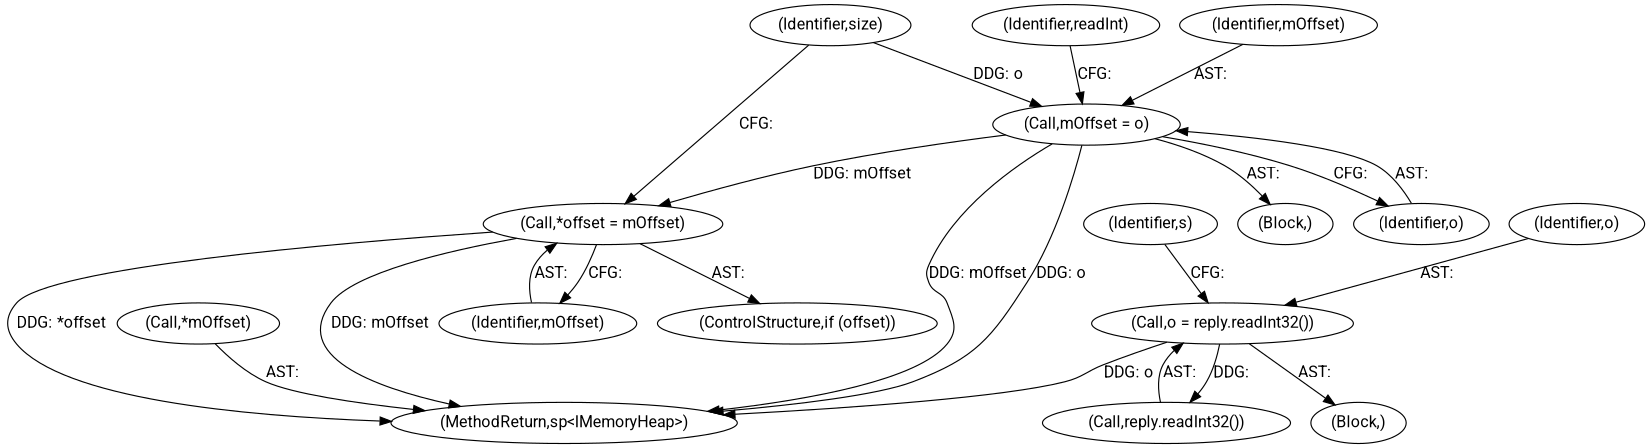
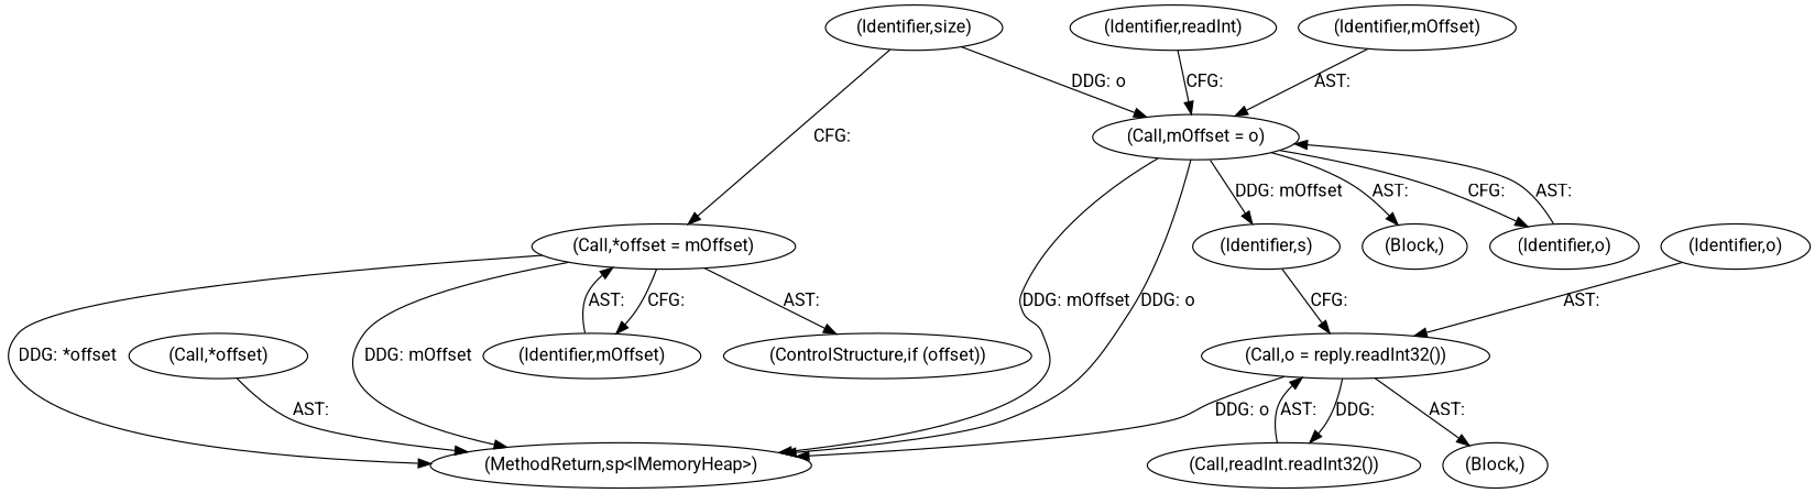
  digraph {
    fontname=Roboto
    node [fontname=Roboto]
    edge [fontname=Roboto]
    n1 [label="(Call,*offset = mOffset)"]
    n2 [label="(ControlStructure,if (offset))"]
    n3 [label="(MethodReturn,sp<IMemoryHeap>)"]
    n4 [label="(Identifier,mOffset)"]
    n5 [label="(Call,mOffset = o)"]
    n6 [label="(Block,)"]
    n7 [label="(Identifier,o)"]
    n8 [label="(Call,o = reply.readInt32())"]
-   n9 [label="(Call,reply.readInt32())"]
+   n9 [label="(Call,readInt.readInt32())"]
    n10 [label="(Block,)"]
    n11 [label="(Identifier,o)"]
    n12 [label="(Identifier,mOffset)"]
    n13 [label="(Identifier,size)"]
-   n14 [label="(Call,*mOffset)"]
+   n14 [label="(Call,*offset)"]
    n15 [label="(Identifier,s)"]
    n16 [label="(Identifier,readInt)"]
    n1 -> n2 [label="AST: "]
    n1 -> n3 [label="DDG: mOffset"]
    n1 -> n3 [label="DDG: *offset"]
    n1 -> n4 [label="CFG: "]
    n4 -> n1 [label="AST: "]
-   n5 -> n1 [label="DDG: mOffset"]
+   n5 -> n15 [label="DDG: mOffset"]
    n5 -> n3 [label="DDG: mOffset"]
    n5 -> n3 [label="DDG: o"]
    n5 -> n6 [label="AST: "]
    n5 -> n7 [label="CFG: "]
    n7 -> n5 [label="AST: "]
    n8 -> n3 [label="DDG: o"]
    n8 -> n9 [label="DDG: "]
    n8 -> n10 [label="AST: "]
    n9 -> n8 [label="AST: "]
    n11 -> n8 [label="AST: "]
    n12 -> n5 [label="AST: "]
    n13 -> n1 [label="CFG: "]
    n13 -> n5 [label="DDG: o"]
    n14 -> n3 [label="AST: "]
    n15 -> n8 [label="CFG: "]
    n16 -> n5 [label="CFG: "]
  }
